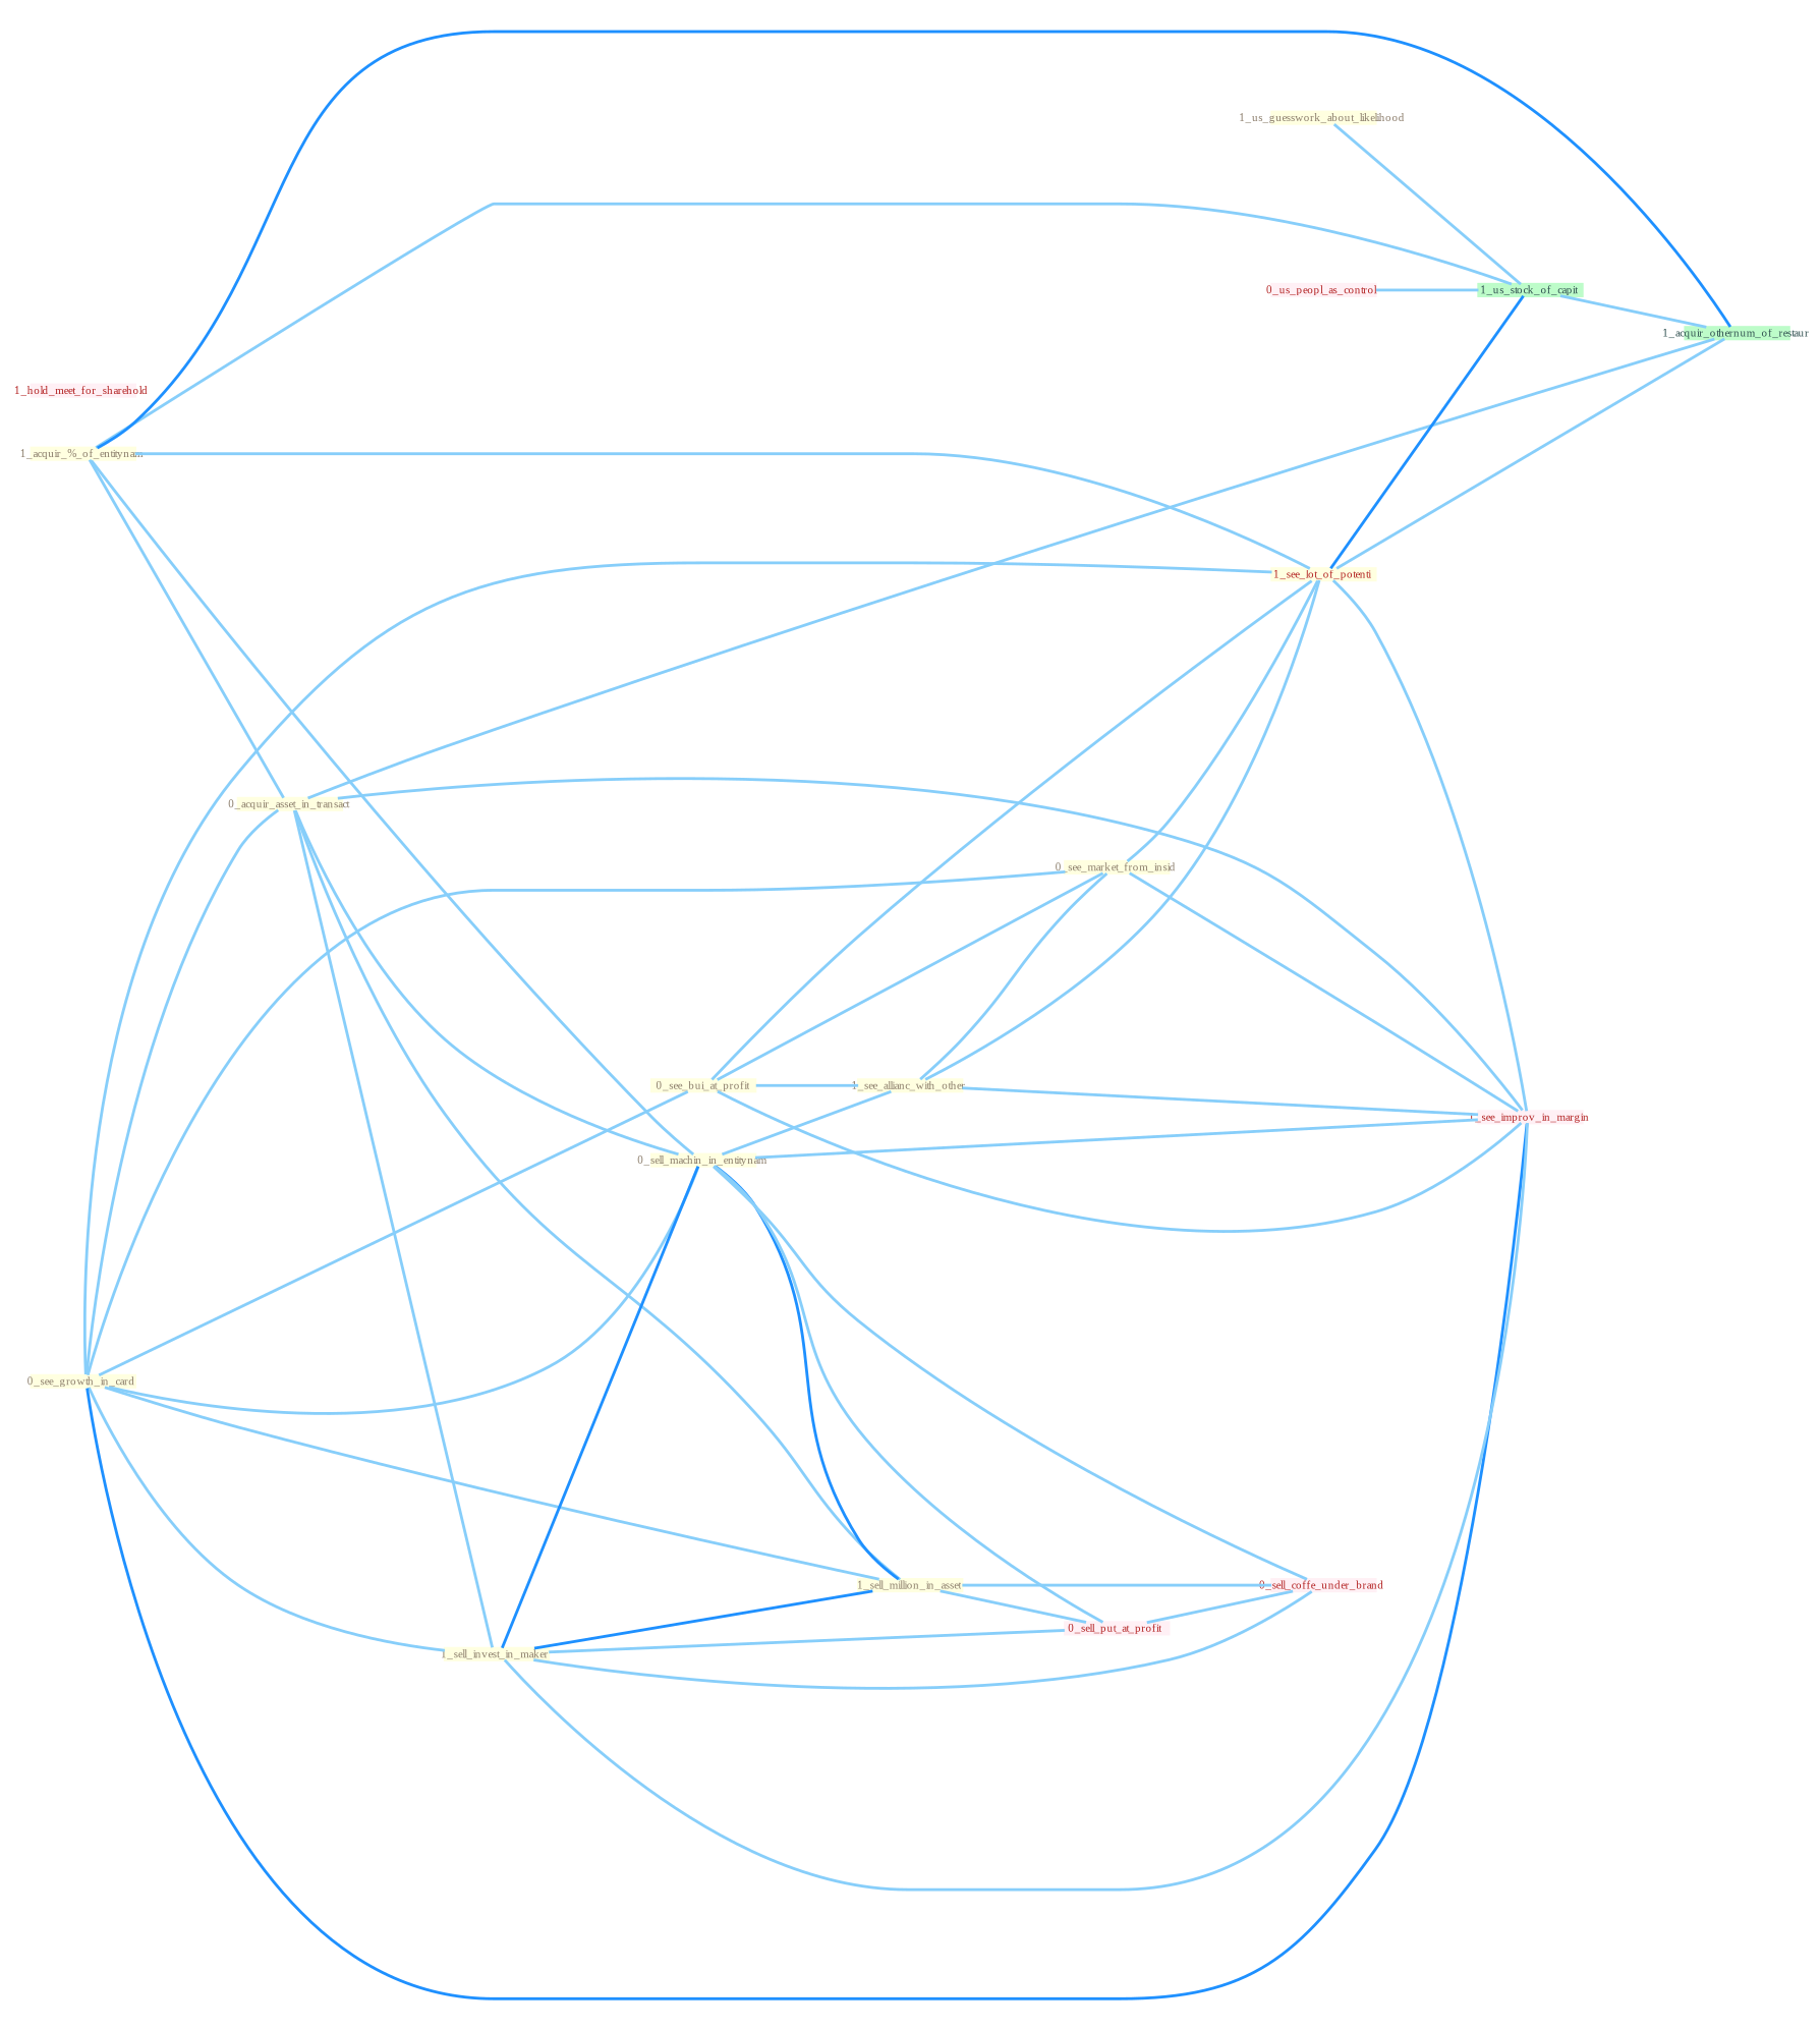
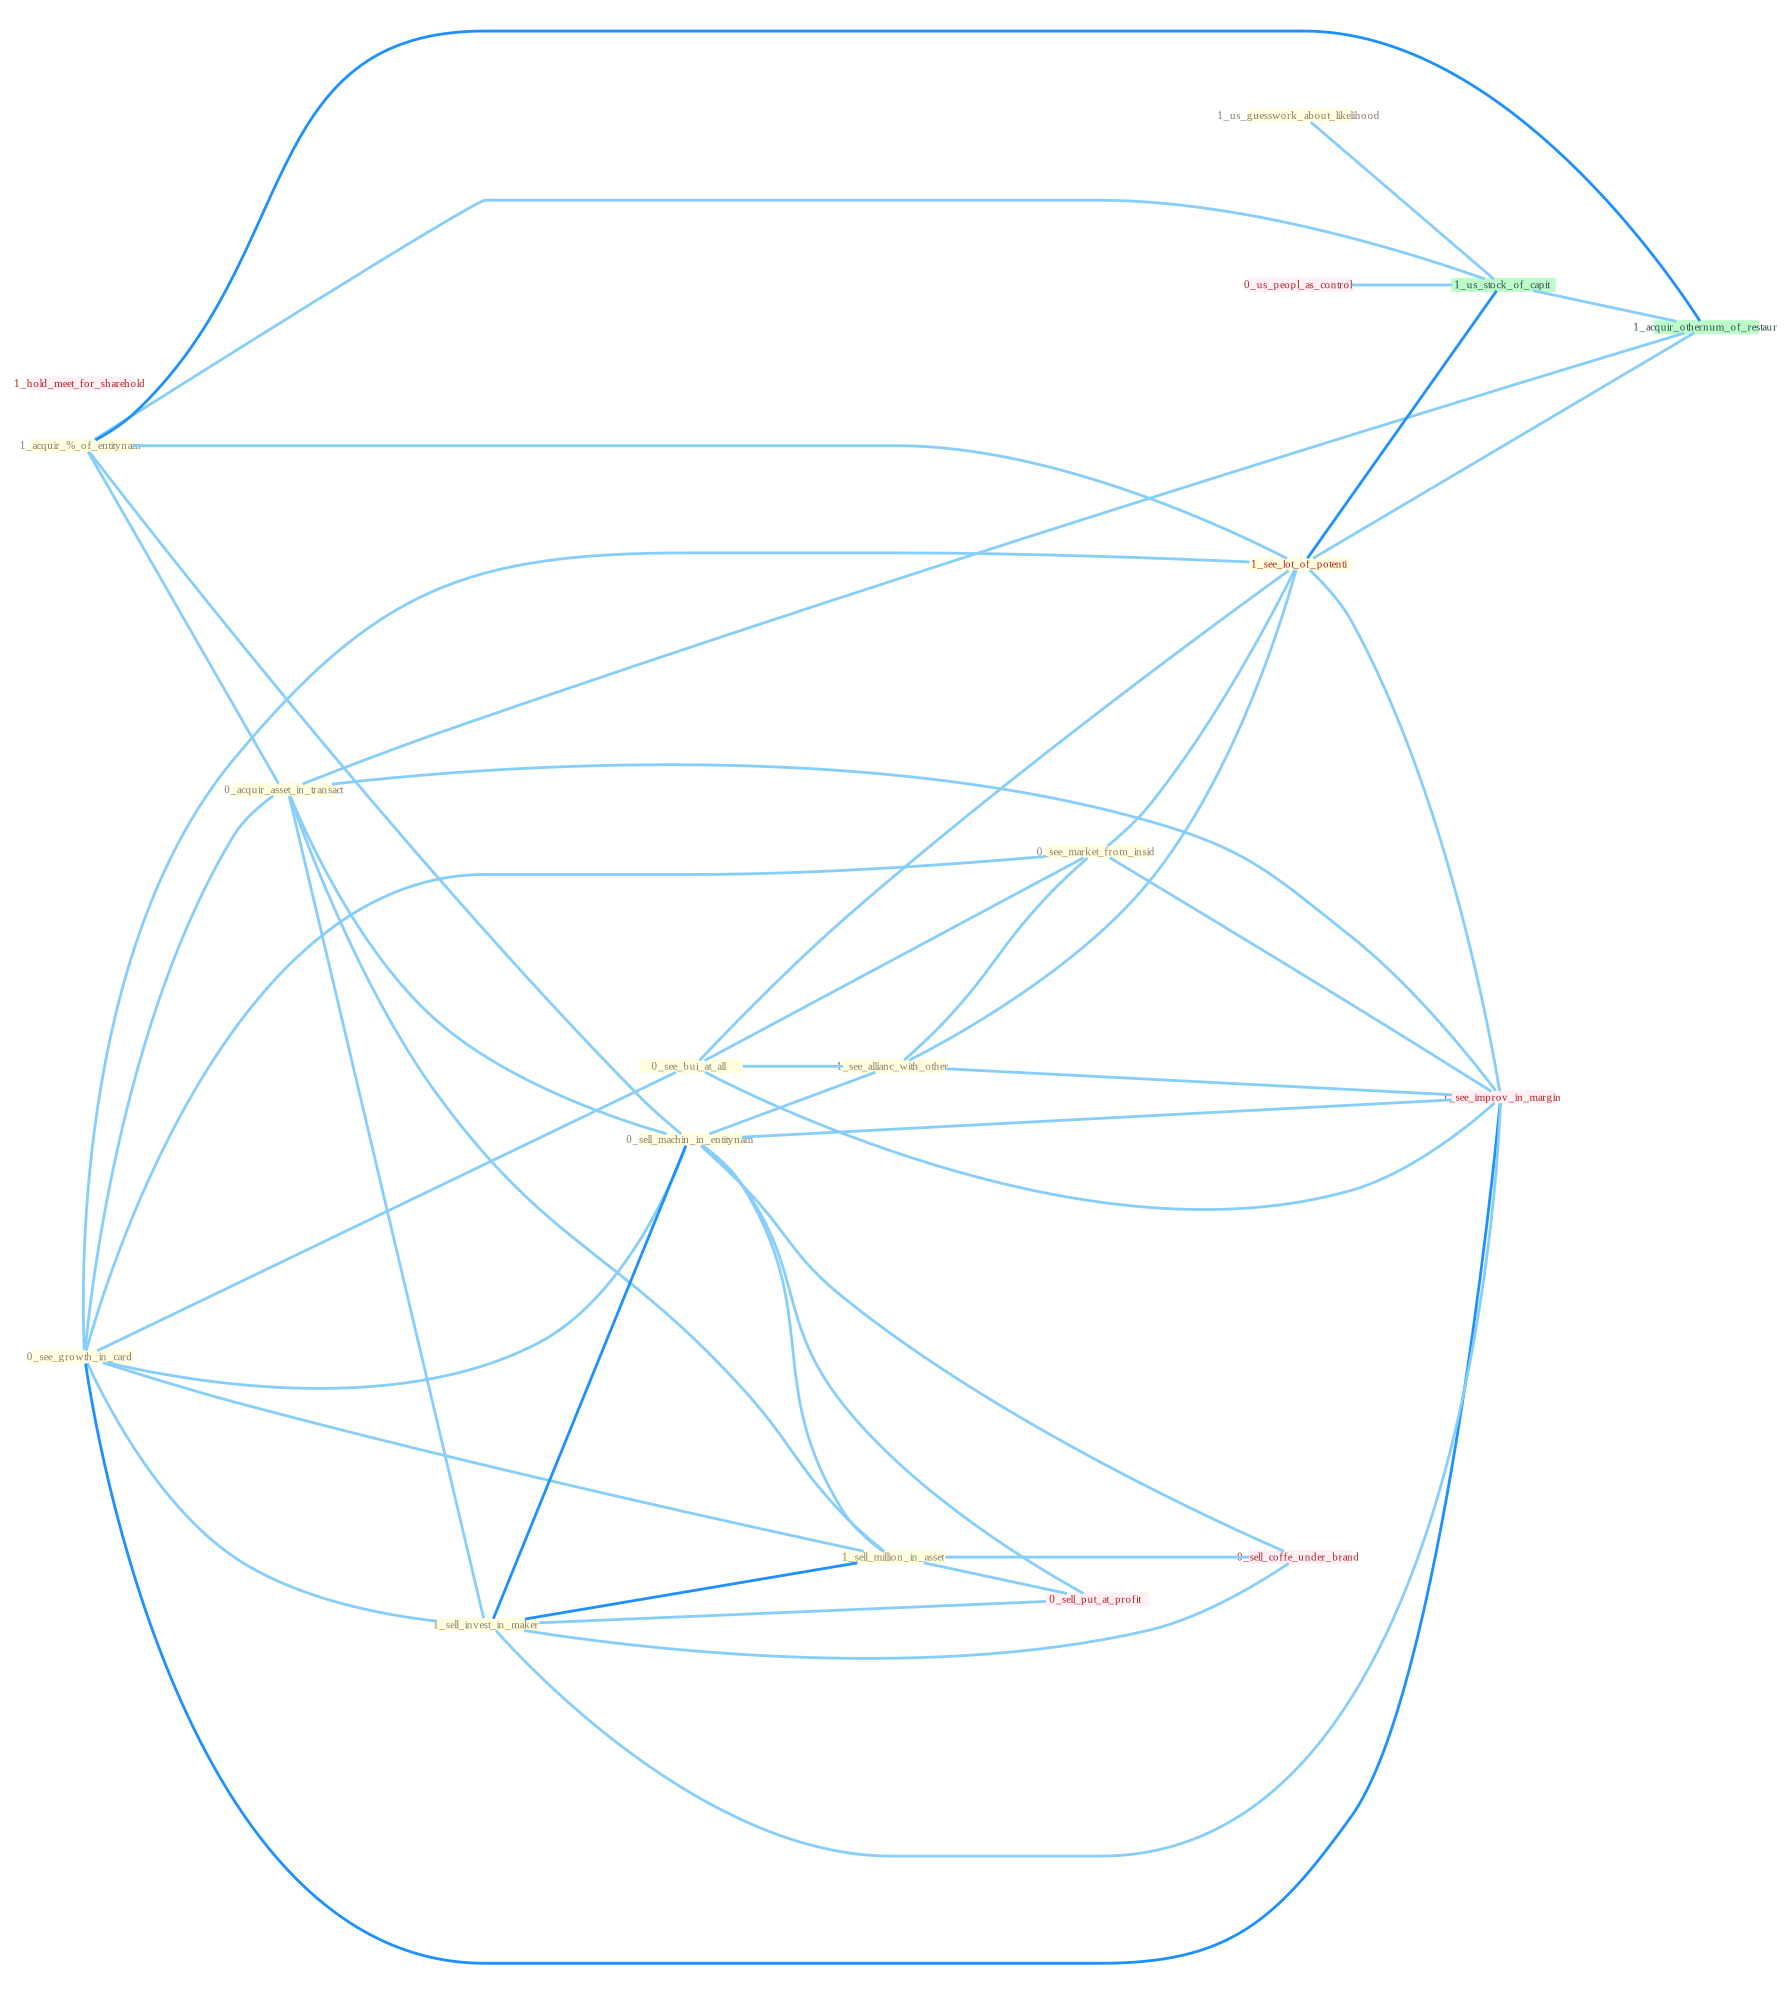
  graph {
    fontname="Liberation Serif"
    rankdir=LR
    node [color="#ffffe0" fixedsize=true fontcolor="#8b7d6b" fontname="Liberation Serif" fontsize=4 shape=polygon style=filled]
    edge [color="#87cefa" fontname="Liberation Serif" w=1]
    "0_see_growth_in_card " [height=.06 width=.5]
    "1_acquir_%_of_entitynam " [height=.06 width=.5]
-   "0_see_bui_at_all " [height=.06 width=.5 label="0_see_bui_at_profit"]
+   "0_see_bui_at_all " [height=.06 width=.5]
    "0_acquir_asset_in_transact " [height=.06 width=.5]
    "1_sell_invest_in_maker " [height=.06 width=.5]
    "0_sell_machin_in_entitynam " [height=.06 width=.5]
    "1_see_allianc_with_other " [height=.06 width=.5]
    "0_see_market_from_insid " [height=.06 width=.5]
    "1_see_lot_of_potenti " [fontcolor="#b22222" height=.06 width=.5]
    "1_sell_million_in_asset " [height=.06 width=.5]
    "1_us_guesswork_about_likelihood " [height=.06 width=.5]
    "0_us_peopl_as_control " [color="#fff0f5" fontcolor="#b22222" height=.06 width=.5]
    "0_sell_put_at_profit " [color="#fff0f5" fontcolor="#b22222" height=.06 width=.5]
    "1_see_improv_in_margin " [color="#fff0f5" fontcolor="#b22222" height=.06 width=.5]
    "0_sell_coffe_under_brand " [color="#fff0f5" fontcolor="#b22222" height=.06 width=.5]
    "1_hold_meet_for_sharehold " [color="#fff0f5" fontcolor="#b22222" height=.06 width=.5]
    "1_us_stock_of_capit " [color="#BDFCC9" fontcolor="#2f4f4f" height=.06 width=.5]
    "1_acquir_othernum_of_restaur " [color="#BDFCC9" fontcolor="#2f4f4f" height=.06 width=.5]
    subgraph sub_1 {
      "0_see_growth_in_card "
      "1_acquir_%_of_entitynam "
      "0_see_bui_at_all "
      "0_acquir_asset_in_transact "
      "1_sell_invest_in_maker "
      "0_sell_machin_in_entitynam "
      "1_see_allianc_with_other "
      "0_see_market_from_insid "
      "1_see_lot_of_potenti "
      "1_sell_million_in_asset "
      "1_us_guesswork_about_likelihood "
    }
    subgraph sub_2 {
      "0_us_peopl_as_control "
      "0_sell_put_at_profit "
      "1_see_improv_in_margin "
      "0_sell_coffe_under_brand "
      "1_hold_meet_for_sharehold "
    }
    "0_see_growth_in_card " -- "0_see_bui_at_all "
    "0_see_growth_in_card " -- "0_acquir_asset_in_transact "
    "0_see_growth_in_card " -- "1_sell_invest_in_maker "
    "0_see_growth_in_card " -- "0_sell_machin_in_entitynam "
    "0_see_growth_in_card " -- "0_see_market_from_insid "
    "0_see_growth_in_card " -- "1_see_lot_of_potenti "
    "0_see_growth_in_card " -- "1_sell_million_in_asset "
    "0_see_growth_in_card " -- "1_see_improv_in_margin " [color="#1e90ff" w=2]
    "1_acquir_%_of_entitynam " -- "0_acquir_asset_in_transact "
    "1_acquir_%_of_entitynam " -- "0_sell_machin_in_entitynam "
    "1_acquir_%_of_entitynam " -- "1_see_lot_of_potenti "
    "1_acquir_%_of_entitynam " -- "1_us_stock_of_capit "
    "1_acquir_%_of_entitynam " -- "1_acquir_othernum_of_restaur " [color="#1e90ff" w=2]
    "0_see_bui_at_all " -- "1_see_allianc_with_other "
    "0_see_bui_at_all " -- "0_see_market_from_insid "
    "0_see_bui_at_all " -- "1_see_lot_of_potenti "
    "0_see_bui_at_all " -- "1_see_improv_in_margin "
    "0_acquir_asset_in_transact " -- "1_sell_invest_in_maker "
    "0_acquir_asset_in_transact " -- "0_sell_machin_in_entitynam "
    "0_acquir_asset_in_transact " -- "1_sell_million_in_asset "
    "0_acquir_asset_in_transact " -- "1_see_improv_in_margin "
    "0_acquir_asset_in_transact " -- "1_acquir_othernum_of_restaur "
    "1_sell_invest_in_maker " -- "0_sell_machin_in_entitynam " [color="#1e90ff" w=2]
    "1_sell_invest_in_maker " -- "1_sell_million_in_asset " [color="#1e90ff" w=2]
    "1_sell_invest_in_maker " -- "0_sell_put_at_profit "
    "1_sell_invest_in_maker " -- "1_see_improv_in_margin "
    "1_sell_invest_in_maker " -- "0_sell_coffe_under_brand "
    "0_sell_machin_in_entitynam " -- "1_see_allianc_with_other "
-   "0_sell_machin_in_entitynam " -- "1_sell_million_in_asset " [color="#1e90ff" w=2]
+   "0_sell_machin_in_entitynam " -- "1_sell_million_in_asset " [w=2]
    "0_sell_machin_in_entitynam " -- "0_sell_put_at_profit "
    "0_sell_machin_in_entitynam " -- "1_see_improv_in_margin "
    "0_sell_machin_in_entitynam " -- "0_sell_coffe_under_brand "
    "1_see_allianc_with_other " -- "0_see_market_from_insid "
    "1_see_allianc_with_other " -- "1_see_lot_of_potenti "
    "1_see_allianc_with_other " -- "1_see_improv_in_margin "
    "0_see_market_from_insid " -- "1_see_lot_of_potenti "
    "0_see_market_from_insid " -- "1_see_improv_in_margin "
    "1_see_lot_of_potenti " -- "1_see_improv_in_margin "
    "1_see_lot_of_potenti " -- "1_us_stock_of_capit " [color="#1e90ff"]
    "1_see_lot_of_potenti " -- "1_acquir_othernum_of_restaur "
    "1_sell_million_in_asset " -- "0_sell_put_at_profit "
    "1_sell_million_in_asset " -- "0_sell_coffe_under_brand "
    "1_us_guesswork_about_likelihood " -- "1_us_stock_of_capit "
    "0_us_peopl_as_control " -- "1_us_stock_of_capit "
-   "0_sell_put_at_profit " -- "0_sell_coffe_under_brand "
    "1_us_stock_of_capit " -- "1_acquir_othernum_of_restaur "
  }
